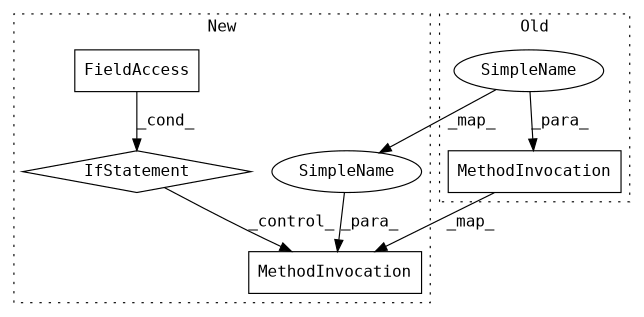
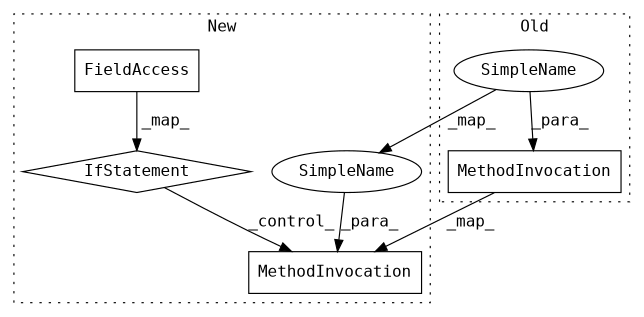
  digraph {
    fontname="DejaVu Sans Mono"
    node [a=32 l="6,1" shape=box fontname="DejaVu Sans Mono"]
    edge [fontname="DejaVu Sans Mono"]
    n1 [label=MethodInvocation s="11498,11520"]
    n2 [a=42 l=16 label=SimpleName s=10501 shape=ellipse]
    n3 [a=22 l=13 label=FieldAccess s=11472]
    n4 [a=25 l="4,2" label=IfStatement s="11468,11485" shape=diamond]
    n5 [label=MethodInvocation s="11562,11584"]
    n6 [a=42 l=16 label=SimpleName s=10530 shape=ellipse]
    subgraph cluster_1 {
      label=Old
      style=dotted
      n1
      n2
    }
    subgraph cluster_2 {
      label=New
      style=dotted
      n3
      n4
      n5
      n6
    }
    n1 -> n5 [label=_map_]
    n2 -> n1 [label=_para_]
    n2 -> n6 [label=_map_]
-   n3 -> n4 [label=_cond_]
+   n3 -> n4 [label=_map_]
    n4 -> n5 [label=_control_]
    n6 -> n5 [label=_para_]
  }
